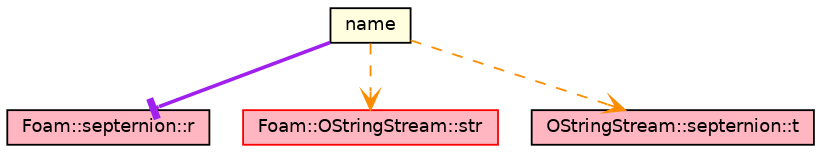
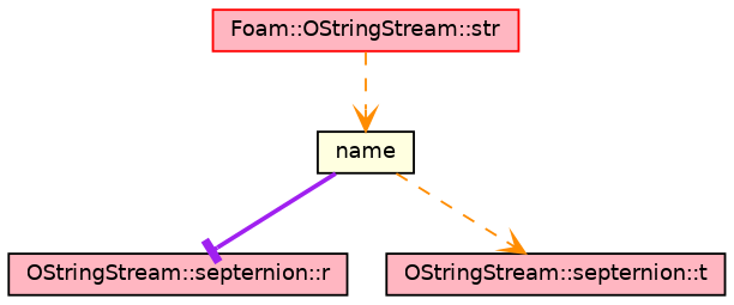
  digraph {
    rankdir=TB
    node [color=black fillcolor=lightpink fontname=Helvetica fontsize=10 shape=record style=filled]
    edge [arrowhead=vee color=darkorange fontname=Helvetica fontsize=10 labelfontname=Helvetica labelfontsize=10 style=dashed]
    n1 [fillcolor=lightyellow fontcolor=black height=0.2 label=name width=0.4]
-   n2 [height=0.2 label="Foam::septernion::r" width=0.4]
+   n2 [height=0.2 label="OStringStream::septernion::r" width=0.4]
    n3 [color=red height=0.2 label="Foam::OStringStream::str" width=0.4]
    n4 [height=0.2 label="OStringStream::septernion::t" width=0.4]
    n1 -> n2 [arrowhead=tee color=purple style=bold]
-   n1 -> n3
+   n3 -> n1
    n1 -> n4
  }
